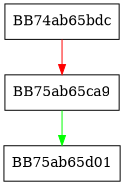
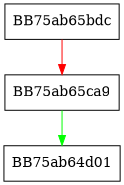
  digraph {
    splines=ortho
    node [shape=box]
-   BB75ab65bdc [label=BB74ab65bdc]
+   BB75ab65bdc
    BB75ab65ca9
-   BB75ab65d01
+   BB75ab65d01 [label=BB75ab64d01]
    BB75ab65bdc -> BB75ab65ca9 [color=red]
    BB75ab65ca9 -> BB75ab65d01 [color=green]
  }
